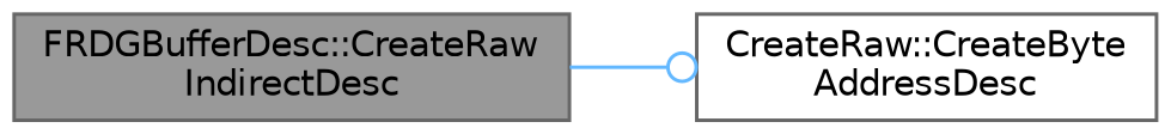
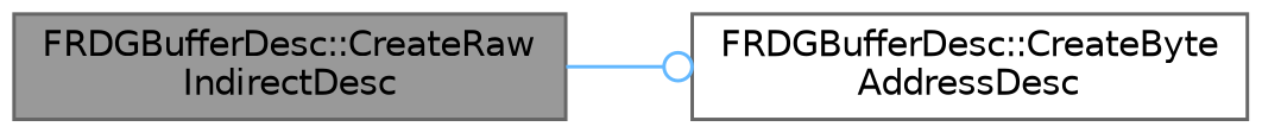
  digraph {
    rankdir=LR
    node [fontname=Helvetica fontsize=10 shape=box style=filled]
    n1 [color=gray40 fillcolor=grey60 fontcolor=black height=0.2 label="FRDGBufferDesc::CreateRaw\lIndirectDesc" width=0.4]
-   n2 [color=grey40 fillcolor=white height=0.2 label="CreateRaw::CreateByte\lAddressDesc" width=0.4]
+   n2 [color=grey40 fillcolor=white height=0.2 label="FRDGBufferDesc::CreateByte\lAddressDesc" width=0.4]
    n1 -> n2 [color=steelblue1 fontname=Helvetica fontsize=10 labelfontname=Helvetica labelfontsize=10 style=solid arrowhead=odot]
  }
